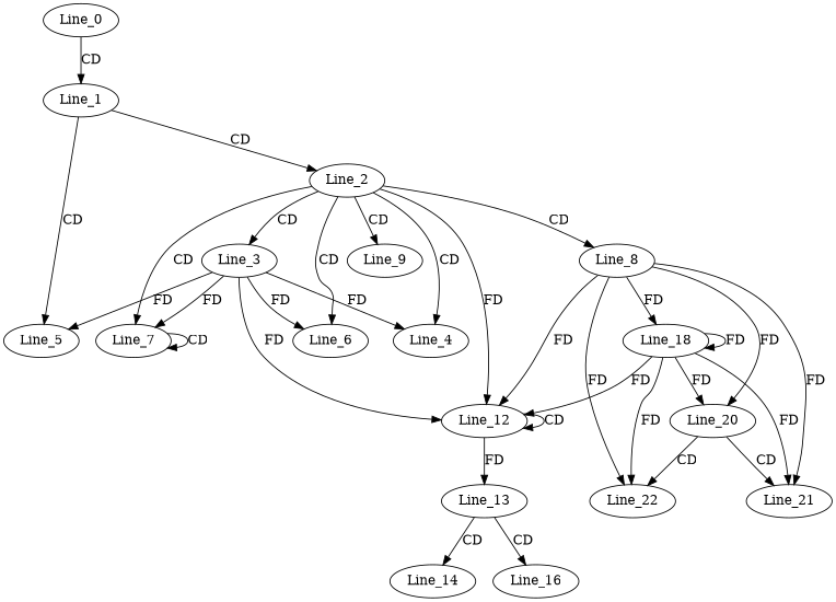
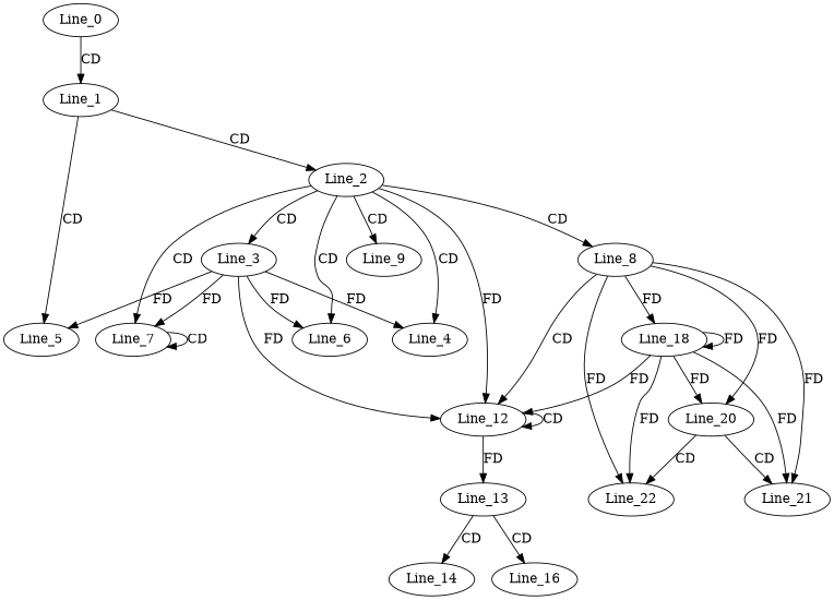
  digraph {
    Line_0
    Line_1
    Line_2
    Line_5
    Line_3
    Line_4
    Line_6
    Line_7
    Line_8
    Line_9
    Line_12
    n12 [label=Line_18]
    Line_20
    Line_21
    Line_22
    Line_13
    Line_14
    Line_16
    Line_0 -> Line_1 [label=CD]
    Line_1 -> Line_2 [label=CD]
    Line_1 -> Line_5 [label=CD]
    Line_2 -> Line_3 [label=CD]
    Line_2 -> Line_4 [label=CD]
    Line_2 -> Line_6 [label=CD]
    Line_2 -> Line_7 [label=CD]
    Line_2 -> Line_8 [label=CD]
    Line_2 -> Line_9 [label=CD]
    Line_2 -> Line_12 [label=FD]
    Line_3 -> Line_5 [label=FD]
    Line_3 -> Line_4 [label=FD]
    Line_3 -> Line_6 [label=FD]
    Line_3 -> Line_7 [label=FD]
    Line_3 -> Line_12 [label=FD]
    Line_7 -> Line_7 [label=CD]
-   Line_8 -> Line_12 [label=FD]
+   Line_8 -> Line_12 [label=CD]
    Line_8 -> n12 [label=FD]
    Line_8 -> Line_20 [label=FD]
    Line_8 -> Line_21 [label=FD]
    Line_8 -> Line_22 [label=FD]
    Line_12 -> Line_12 [label=CD]
    Line_12 -> Line_13 [label=FD]
    n12 -> Line_12 [label=FD]
    n12 -> n12 [label=FD]
    n12 -> Line_20 [label=FD]
    n12 -> Line_21 [label=FD]
    n12 -> Line_22 [label=FD]
    Line_20 -> Line_21 [label=CD]
    Line_20 -> Line_22 [label=CD]
    Line_13 -> Line_14 [label=CD]
    Line_13 -> Line_16 [label=CD]
  }
